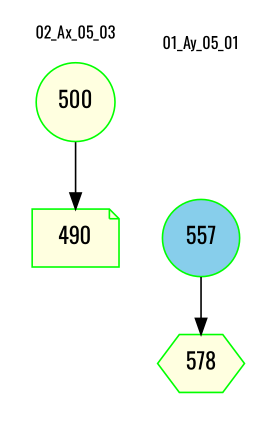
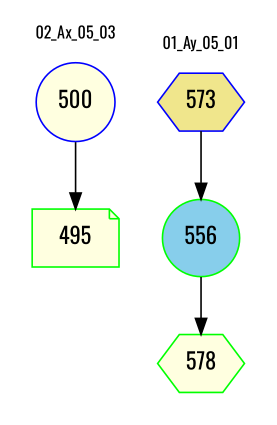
  digraph {
    fontname=Oswald
    node [color=green fillcolor=lightyellow fontname=Oswald shape=circle style=filled]
    edge [color=black fontname=Oswald]
-   n1 [label=500]
-   n2 [label=490 shape=note]
-   n4 [fillcolor=skyblue label=557]
+   n1 [color=blue label=500]
+   n2 [label=495 shape=note]
+   n3 [color=blue fillcolor=khaki label=573 shape=hexagon]
+   n4 [fillcolor=skyblue label=556]
    n5 [label=578 shape=hexagon]
    subgraph cluster_1 {
      color=white
      fontsize=10
      label="02_Ax_05_03"
      n1
      n2
    }
    subgraph cluster_2 {
      color=white
      fontsize=10
      label="01_Ay_05_01"
+     n3
      n4
      n5
    }
    n1 -> n2
+   n3 -> n4
    n4 -> n5
  }
